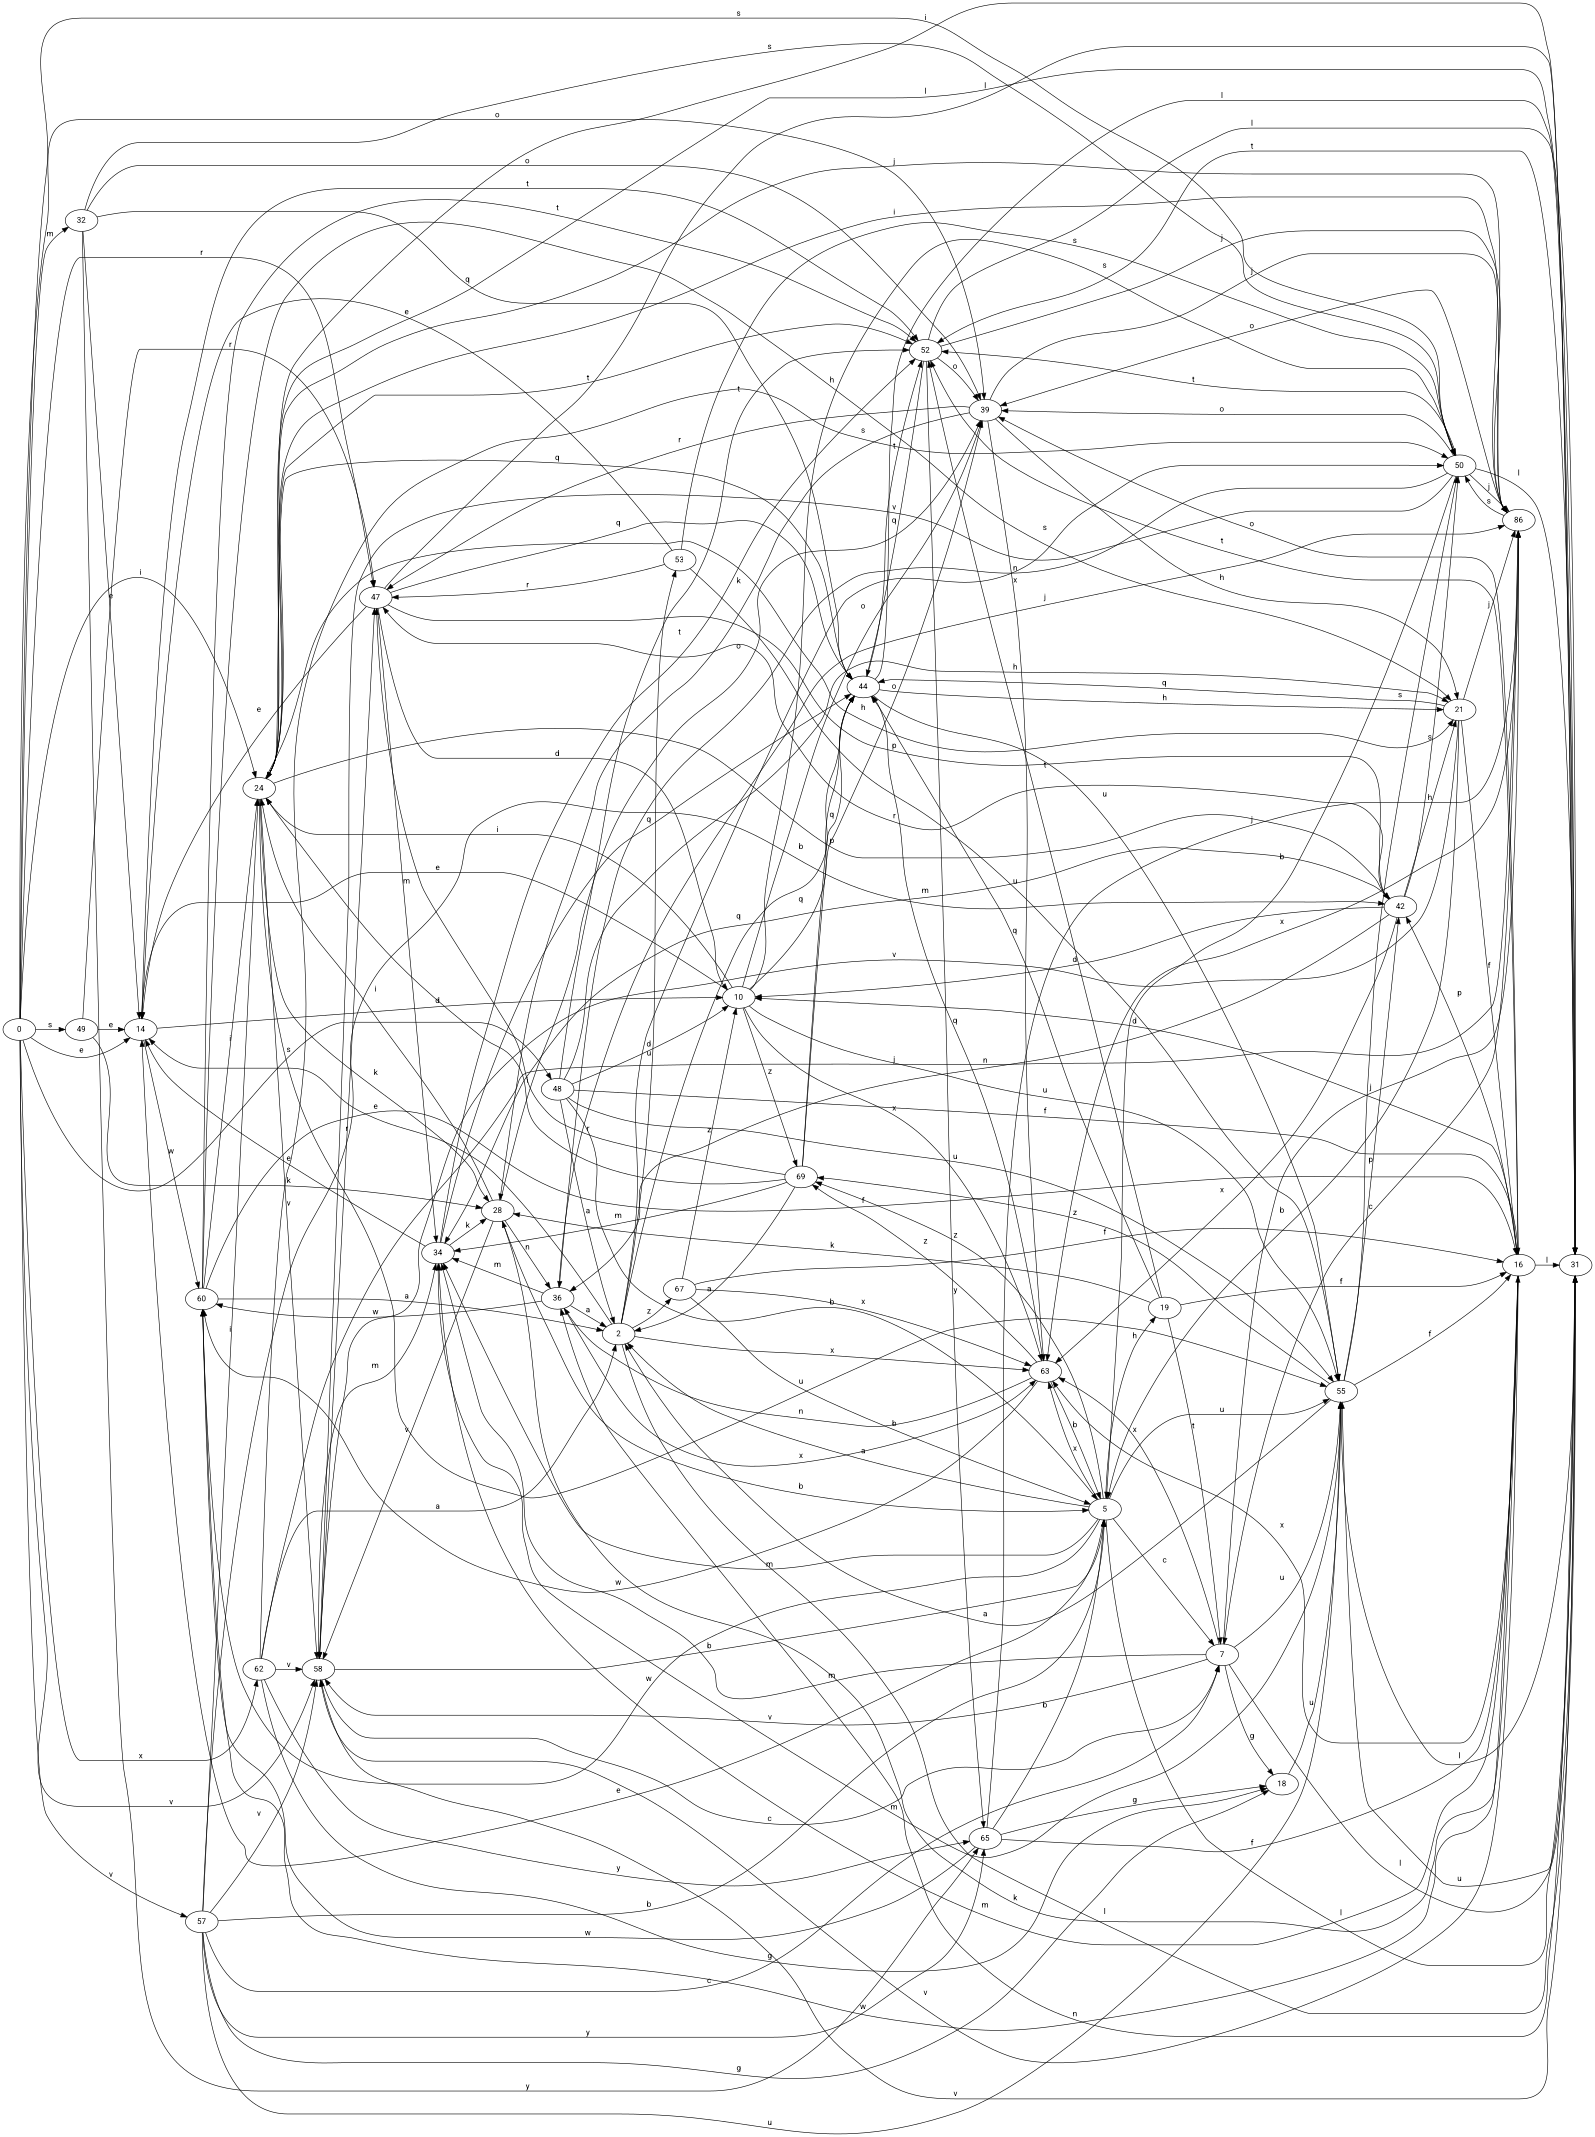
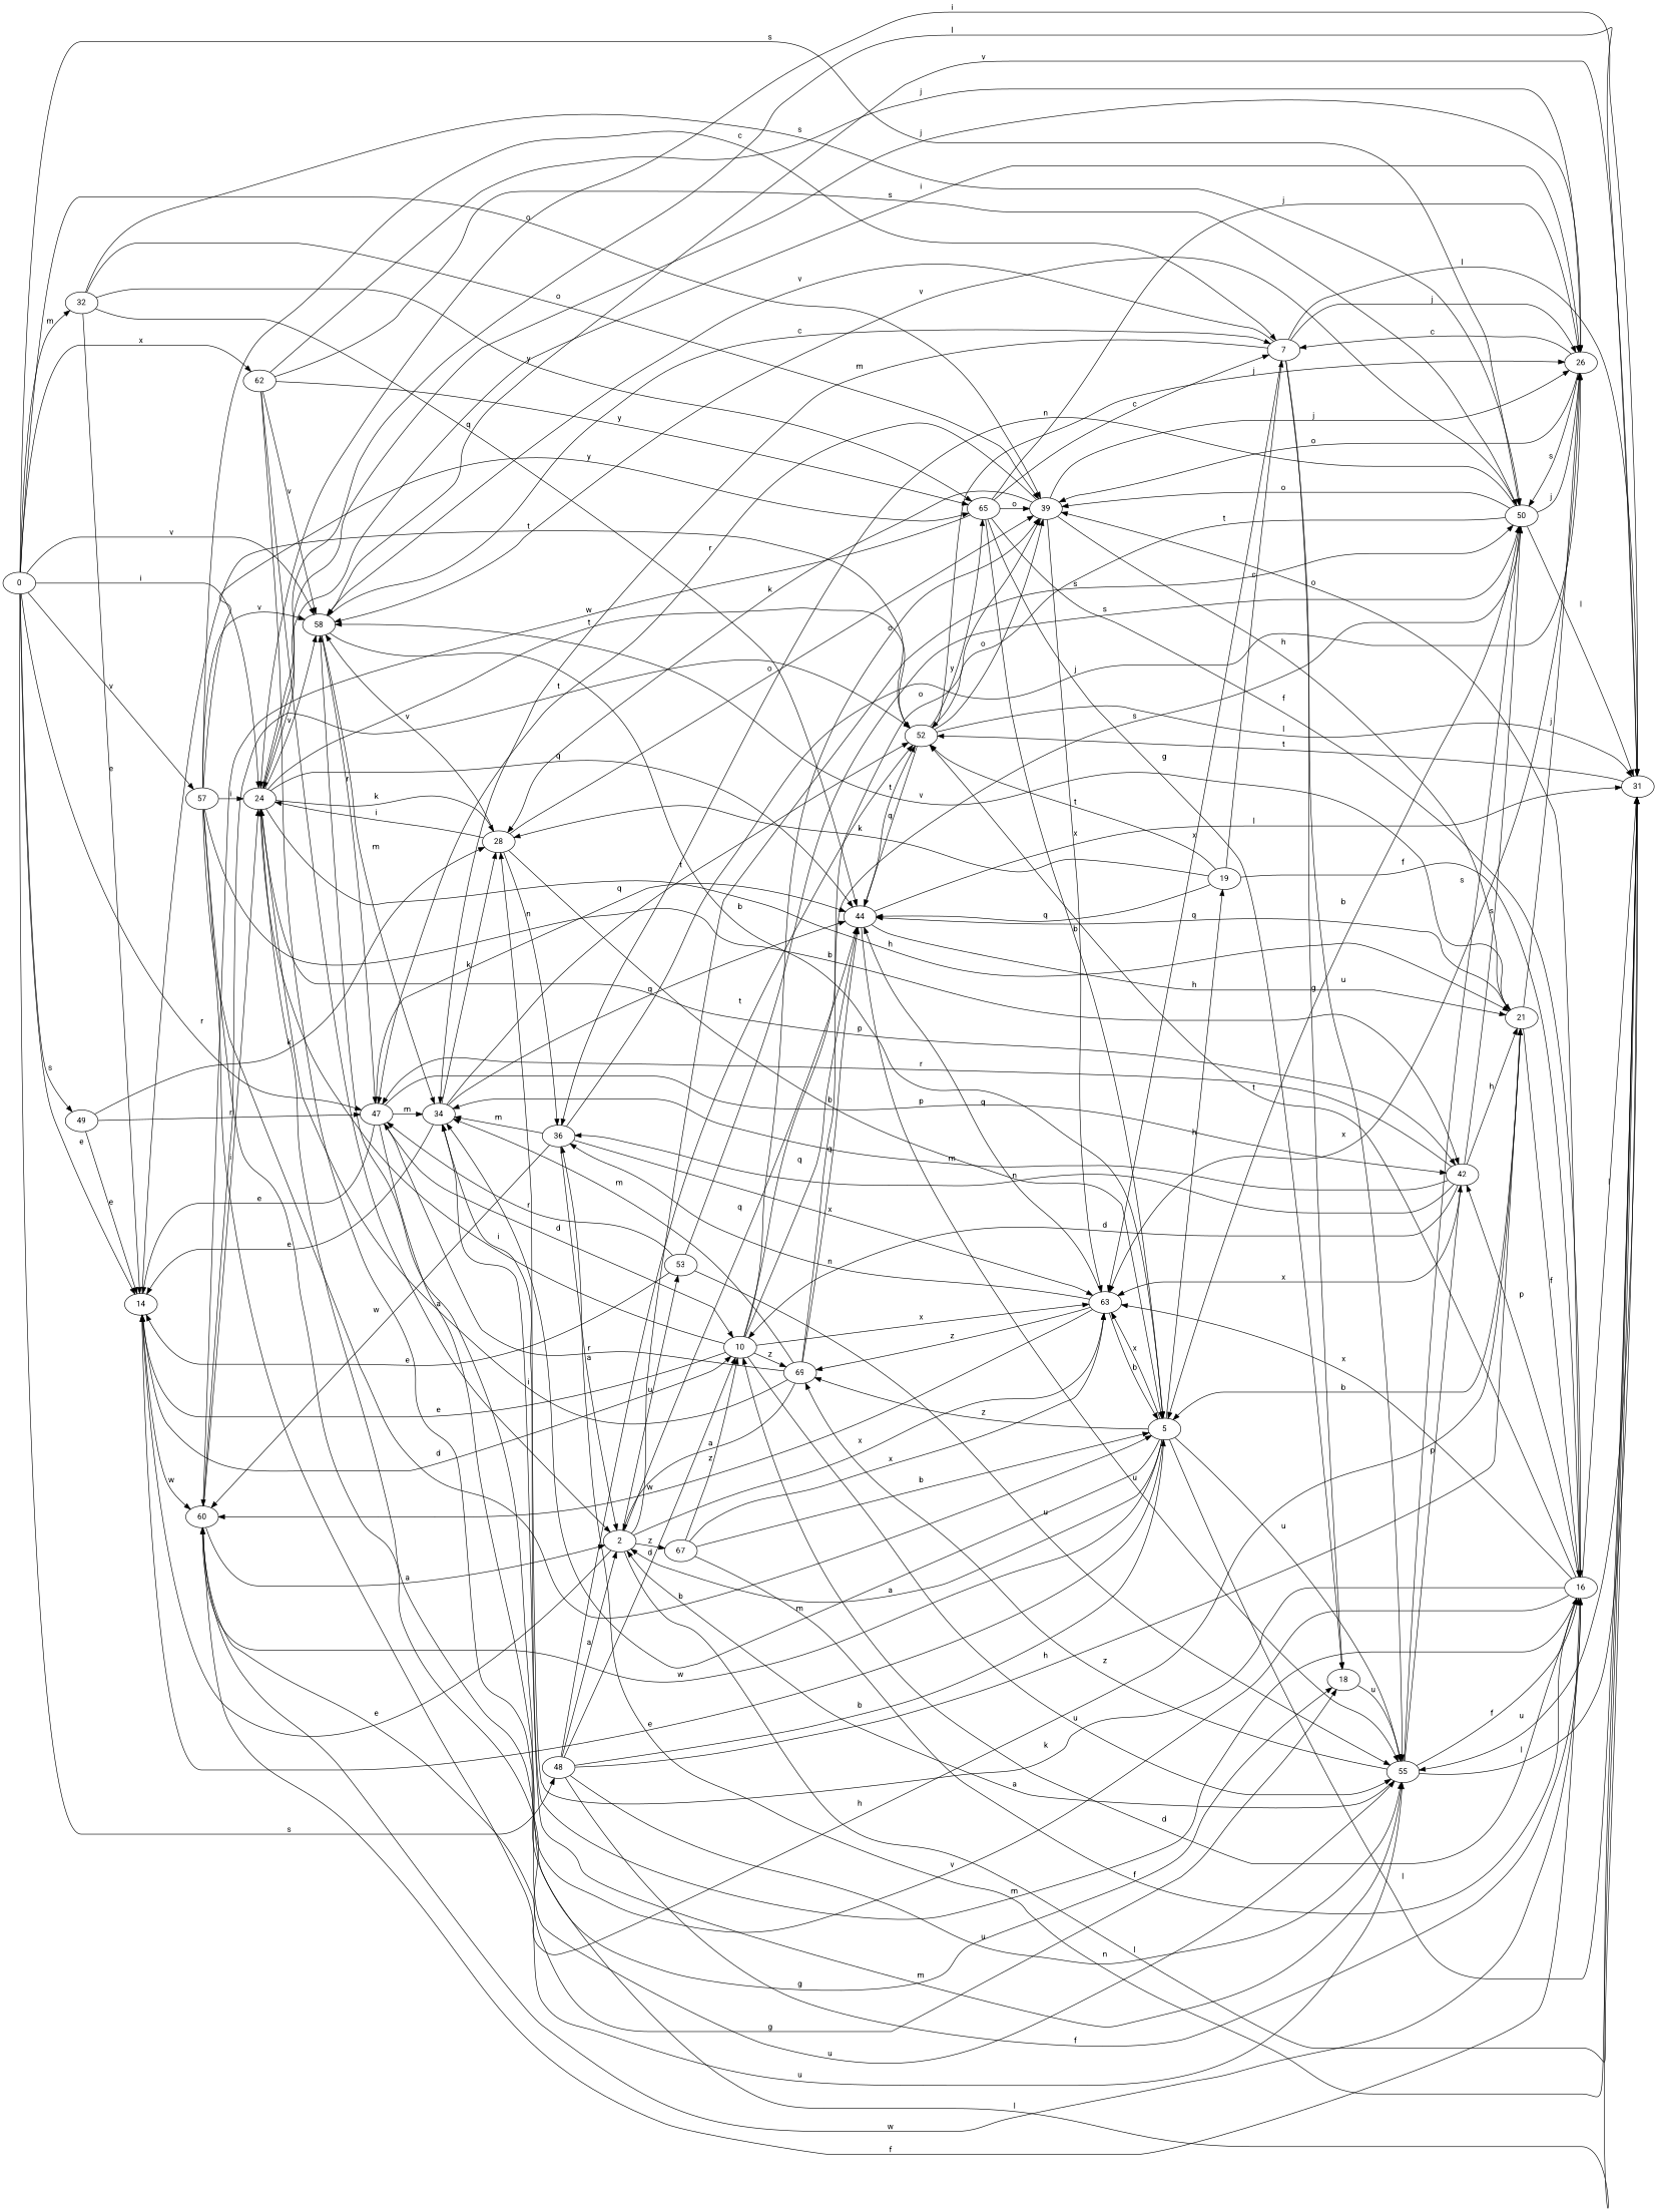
  strict digraph {
    fontname=Roboto
    rankdir=LR
    node [fontname=Roboto]
    edge [fontname=Roboto]
    0
    14
    24
    32
    39
    47
    48
    49
    50
    57
    58
    62
    60
    10
    52
    31
    44
    55
-   26 [label=86]
+   26
    28
    42
    21
    65
    63
    34
    2
    5
    16
    36
    7
    18
    53
    67
    69
    19
    0 -> 14 [label=e]
    0 -> 24 [label=i]
    0 -> 32 [label=m]
    0 -> 39 [label=o]
    0 -> 47 [label=r]
    0 -> 48 [label=s]
    0 -> 49 [label=s]
    0 -> 50 [label=s]
    0 -> 57 [label=v]
    0 -> 58 [label=v]
    0 -> 62 [label=x]
    14 -> 60 [label=w]
    14 -> 10 [label=d]
    14 -> 52 [label=t]
    24 -> 58 [label=v]
    24 -> 52 [label=t]
    24 -> 31 [label=l]
    24 -> 44 [label=q]
    24 -> 55 [label=u]
    24 -> 26 [label=j]
    24 -> 28 [label=k]
    24 -> 42 [label=p]
    24 -> 21 [label=h]
    32 -> 14 [label=e]
    32 -> 39 [label=o]
    32 -> 50 [label=s]
    32 -> 44 [label=q]
    32 -> 65 [label=y]
    39 -> 47 [label=r]
    39 -> 26 [label=j]
    39 -> 28 [label=k]
    39 -> 21 [label=h]
    39 -> 63 [label=x]
    47 -> 14 [label=e]
    47 -> 10 [label=d]
    47 -> 31 [label=l]
    47 -> 44 [label=q]
    47 -> 42 [label=p]
    47 -> 34 [label=m]
    48 -> 10 [label=d]
    48 -> 52 [label=t]
    48 -> 55 [label=u]
    48 -> 21 [label=h]
    48 -> 2 [label=a]
    48 -> 5 [label=b]
    48 -> 16 [label=f]
    49 -> 14 [label=e]
    49 -> 47 [label=r]
    49 -> 28 [label=k]
    50 -> 39 [label=o]
    50 -> 58 [label=v]
    50 -> 52 [label=t]
    50 -> 31 [label=l]
    50 -> 26 [label=j]
    50 -> 5 [label=b]
    50 -> 36 [label=n]
    57 -> 24 [label=i]
    57 -> 58 [label=v]
    57 -> 55 [label=u]
    57 -> 42 [label=b]
    57 -> 65 [label=y]
    57 -> 5 [label=b]
    57 -> 7 [label=c]
    57 -> 18 [label=g]
    58 -> 47 [label=r]
    58 -> 34 [label=m]
    58 -> 5 [label=b]
    58 -> 7 [label=c]
    62 -> 50 [label=s]
    62 -> 58 [label=v]
    62 -> 26 [label=j]
    62 -> 65 [label=y]
    62 -> 2 [label=a]
    62 -> 18 [label=g]
    60 -> 24 [label=i]
    60 -> 52 [label=t]
    60 -> 21 [label=h]
    60 -> 2 [label=a]
    60 -> 16 [label=f]
    10 -> 14 [label=e]
    10 -> 24 [label=i]
    10 -> 39 [label=o]
    10 -> 50 [label=s]
    10 -> 44 [label=q]
    10 -> 55 [label=u]
    10 -> 63 [label=x]
    10 -> 69 [label=z]
    52 -> 39 [label=o]
    52 -> 31 [label=l]
    52 -> 44 [label=q]
    52 -> 26 [label=j]
    52 -> 65 [label=y]
    31 -> 24 [label=i]
    31 -> 58 [label=v]
    31 -> 52 [label=t]
    31 -> 55 [label=u]
    31 -> 36 [label=n]
    44 -> 52 [label=t]
    44 -> 31 [label=l]
    44 -> 55 [label=u]
    44 -> 21 [label=h]
    55 -> 50 [label=s]
    55 -> 31 [label=l]
    55 -> 42 [label=p]
    55 -> 34 [label=m]
    55 -> 2 [label=a]
    55 -> 16 [label=f]
    55 -> 69 [label=z]
    26 -> 24 [label=i]
    26 -> 39 [label=o]
    26 -> 50 [label=s]
    26 -> 63 [label=x]
    26 -> 7 [label=c]
    28 -> 24 [label=i]
    28 -> 39 [label=o]
    28 -> 58 [label=v]
    28 -> 5 [label=b]
    28 -> 36 [label=n]
    42 -> 47 [label=r]
    42 -> 50 [label=s]
    42 -> 10 [label=d]
    42 -> 21 [label=h]
    42 -> 63 [label=x]
    42 -> 34 [label=m]
    42 -> 36 [label=n]
    21 -> 58 [label=v]
    21 -> 44 [label=q]
    21 -> 26 [label=j]
    21 -> 5 [label=b]
    21 -> 16 [label=f]
+   65 -> 39 [label=o]
    65 -> 60 [label=w]
    65 -> 26 [label=j]
    65 -> 5 [label=b]
    65 -> 16 [label=f]
    65 -> 18 [label=g]
    63 -> 60 [label=w]
    63 -> 44 [label=q]
    63 -> 5 [label=b]
    63 -> 36 [label=n]
    63 -> 69 [label=z]
    34 -> 14 [label=e]
    34 -> 52 [label=t]
    34 -> 44 [label=q]
    34 -> 28 [label=k]
    2 -> 14 [label=e]
    2 -> 50 [label=s]
    2 -> 31 [label=l]
    2 -> 44 [label=q]
    2 -> 63 [label=x]
    2 -> 53 [label=u]
    2 -> 67 [label=z]
    5 -> 14 [label=e]
    5 -> 60 [label=w]
    5 -> 31 [label=l]
    5 -> 55 [label=u]
    5 -> 63 [label=x]
    5 -> 34 [label=m]
    5 -> 2 [label=a]
-   5 -> 7 [label=c]
+   65 -> 7 [label=c]
    5 -> 69 [label=z]
    5 -> 19 [label=h]
    16 -> 39 [label=o]
    16 -> 58 [label=v]
    16 -> 60 [label=w]
    16 -> 10 [label=d]
    16 -> 52 [label=t]
    16 -> 31 [label=l]
    16 -> 28 [label=k]
    16 -> 42 [label=p]
    16 -> 63 [label=x]
    16 -> 34 [label=m]
    36 -> 60 [label=w]
    36 -> 26 [label=j]
    36 -> 63 [label=x]
    36 -> 34 [label=m]
    36 -> 2 [label=a]
    7 -> 58 [label=v]
    7 -> 31 [label=l]
    7 -> 55 [label=u]
    7 -> 26 [label=j]
    7 -> 63 [label=x]
    7 -> 34 [label=m]
    7 -> 18 [label=g]
    18 -> 55 [label=u]
    53 -> 14 [label=e]
    53 -> 47 [label=r]
    53 -> 50 [label=s]
    53 -> 55 [label=u]
    67 -> 10 [label=z]
    67 -> 63 [label=x]
    67 -> 5 [label=b]
    67 -> 16 [label=f]
    69 -> 24 [label=i]
    69 -> 39 [label=o]
    69 -> 47 [label=r]
    69 -> 44 [label=q]
    69 -> 34 [label=m]
    69 -> 2 [label=a]
    19 -> 52 [label=t]
    19 -> 44 [label=q]
    19 -> 28 [label=k]
    19 -> 16 [label=f]
-   19 -> 7 [label=t]
+   19 -> 7 [label=c]
  }
